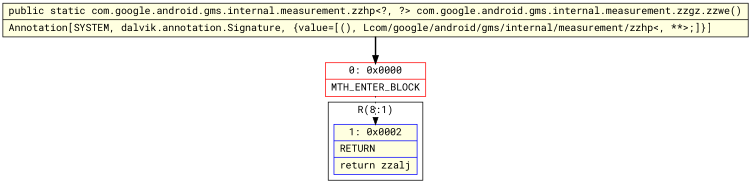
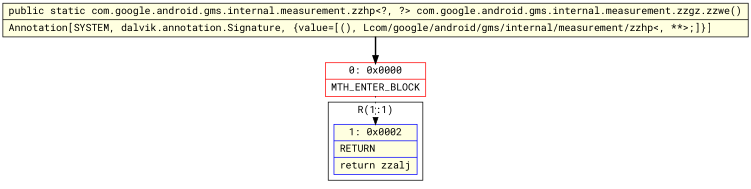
  digraph {
    fontname="Roboto Mono"
    node [shape=record style=filled fillcolor=lightyellow fontname="Roboto Mono"]
    edge [fontname="Roboto Mono"]
    n1 [color=blue label="{1\:\ 0x0002|RETURN\l|return zzalj\l}"]
    n2 [color=red label="{0\:\ 0x0000|MTH_ENTER_BLOCK\l}" fillcolor=white]
    n3 [label="{public static com.google.android.gms.internal.measurement.zzhp\<?, ?\> com.google.android.gms.internal.measurement.zzgz.zzwe()  | Annotation[SYSTEM, dalvik.annotation.Signature, \{value=[(), Lcom\/google\/android\/gms\/internal\/measurement\/zzhp\<, **\>;]\}]\l}"]
    subgraph cluster_1 {
-     label="R(8:1)"
+     label="R(1:1)"
      n1
    }
    n2 -> n1 [style=dotted]
    n3 -> n2 [style=bold]
  }
